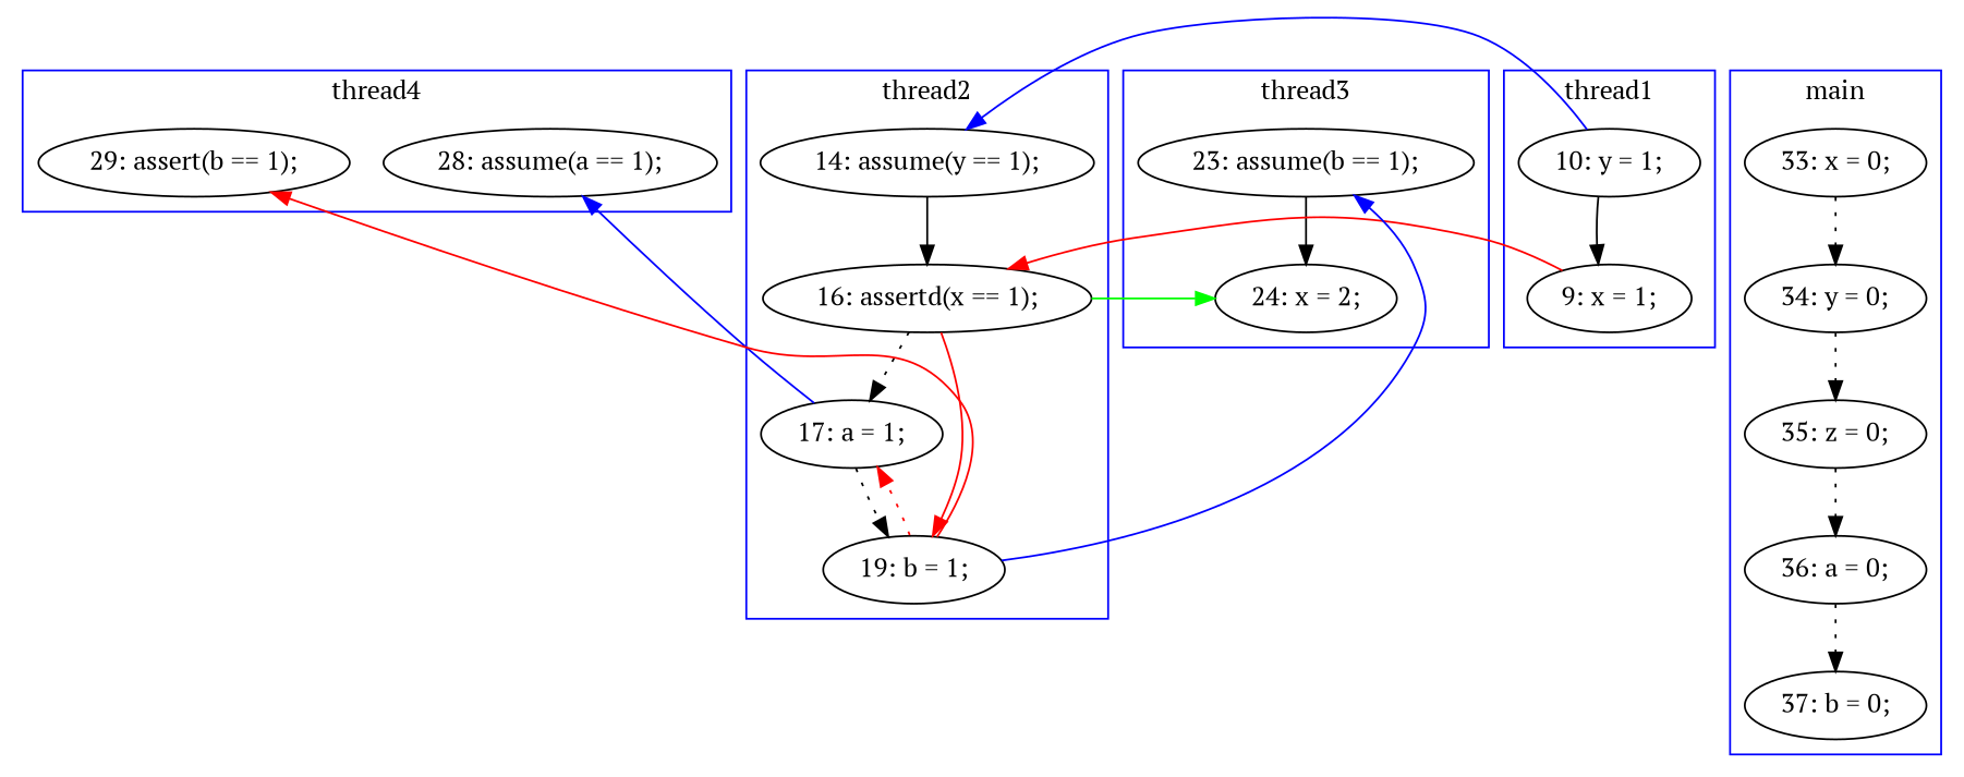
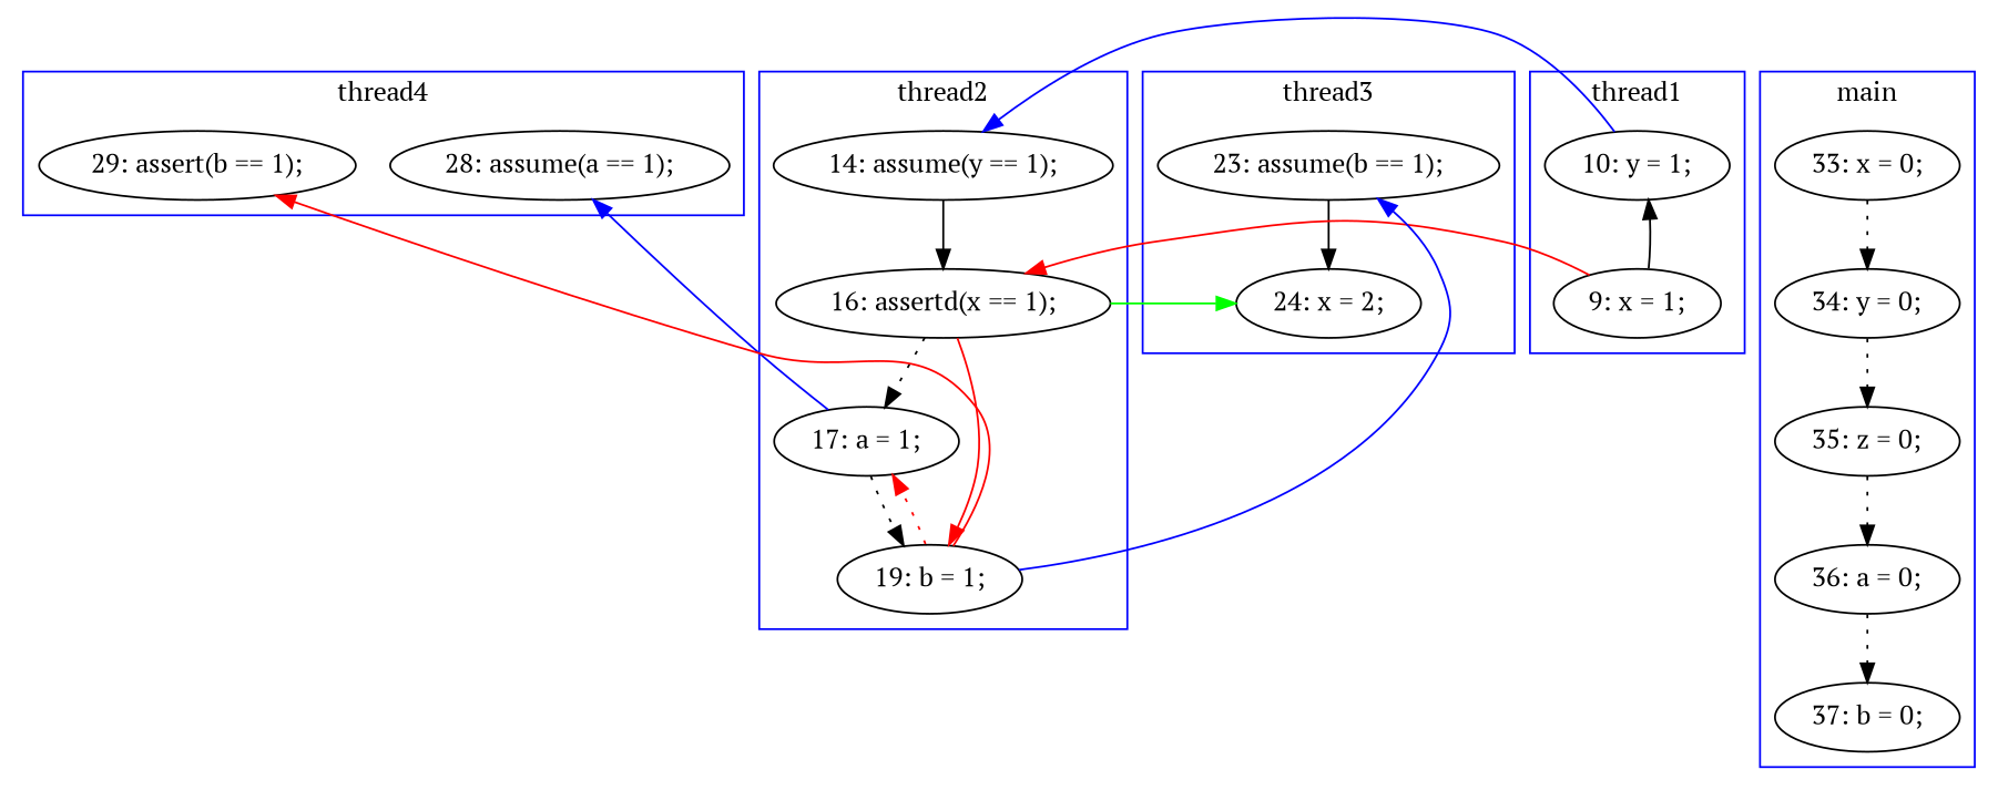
  digraph {
    fontname="PT Serif"
    node [fontname="PT Serif"]
    edge [color=black fontname="PT Serif"]
    n1 [label="28: assume(a == 1);"]
    n2 [label="29: assert(b == 1);"]
    n3 [label="23: assume(b == 1);"]
    n4 [label="24: x = 2;"]
    n5 [label="10: y = 1;"]
    n6 [label="9: x = 1;"]
    n7 [label="36: a = 0;"]
    n8 [label="37: b = 0;"]
    n9 [label="33: x = 0;"]
    n10 [label="34: y = 0;"]
    n11 [label="35: z = 0;"]
    n12 [label="16: assertd(x == 1);"]
    n13 [label="17: a = 1;"]
    n14 [label="14: assume(y == 1);"]
    n15 [label="19: b = 1;"]
    subgraph cluster_1 {
      color=blue
      label=thread4
      n1
      n2
    }
    subgraph cluster_2 {
      color=blue
      label=thread3
      n3
      n4
    }
    subgraph cluster_3 {
      color=blue
      label=thread1
      n5
      n6
    }
    subgraph cluster_4 {
      color=blue
      label=main
      n7
      n8
      n9
      n10
      n11
    }
    subgraph cluster_5 {
      color=blue
      label=thread2
      n12
      n13
      n14
      n15
    }
    n3 -> n4 [color=Black]
    n5 -> n14 [color=Blue constraint=false]
-   n5 -> n6 [color=Black]
+   n6 -> n5 [color=Black]
    n6 -> n12 [color=Red constraint=false]
    n7 -> n8 [style=dotted]
    n9 -> n10 [style=dotted]
    n10 -> n11 [style=dotted]
    n11 -> n7 [style=dotted]
    n12 -> n4 [color=Green constraint=false]
    n12 -> n13 [style=dotted]
    n12 -> n15 [color=Red]
    n13 -> n1 [color=Blue constraint=false]
    n13 -> n15 [style=dotted]
    n14 -> n12 [color=Black]
    n15 -> n2 [color=Red constraint=false]
    n15 -> n3 [color=Blue constraint=false]
    n15 -> n13 [color=red constraint=false style=dotted]
  }
